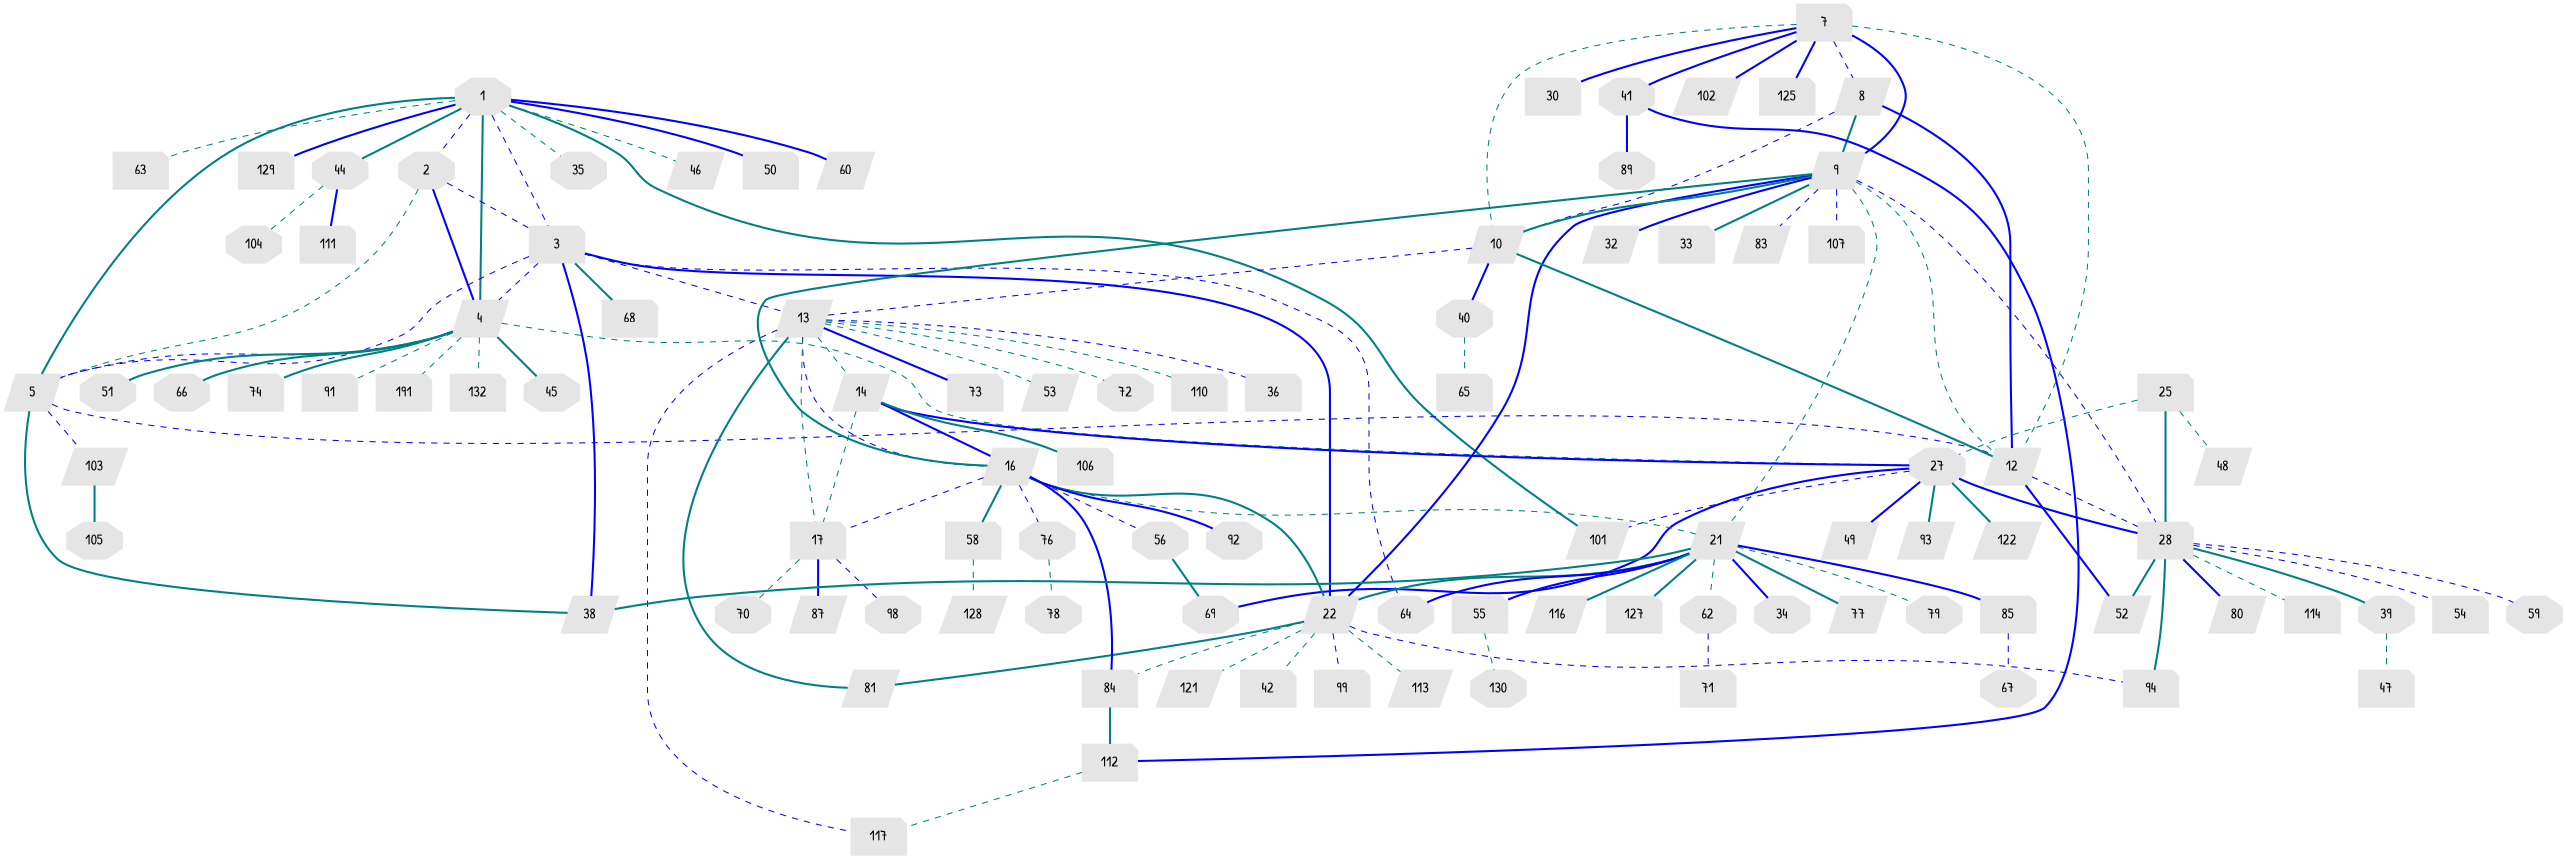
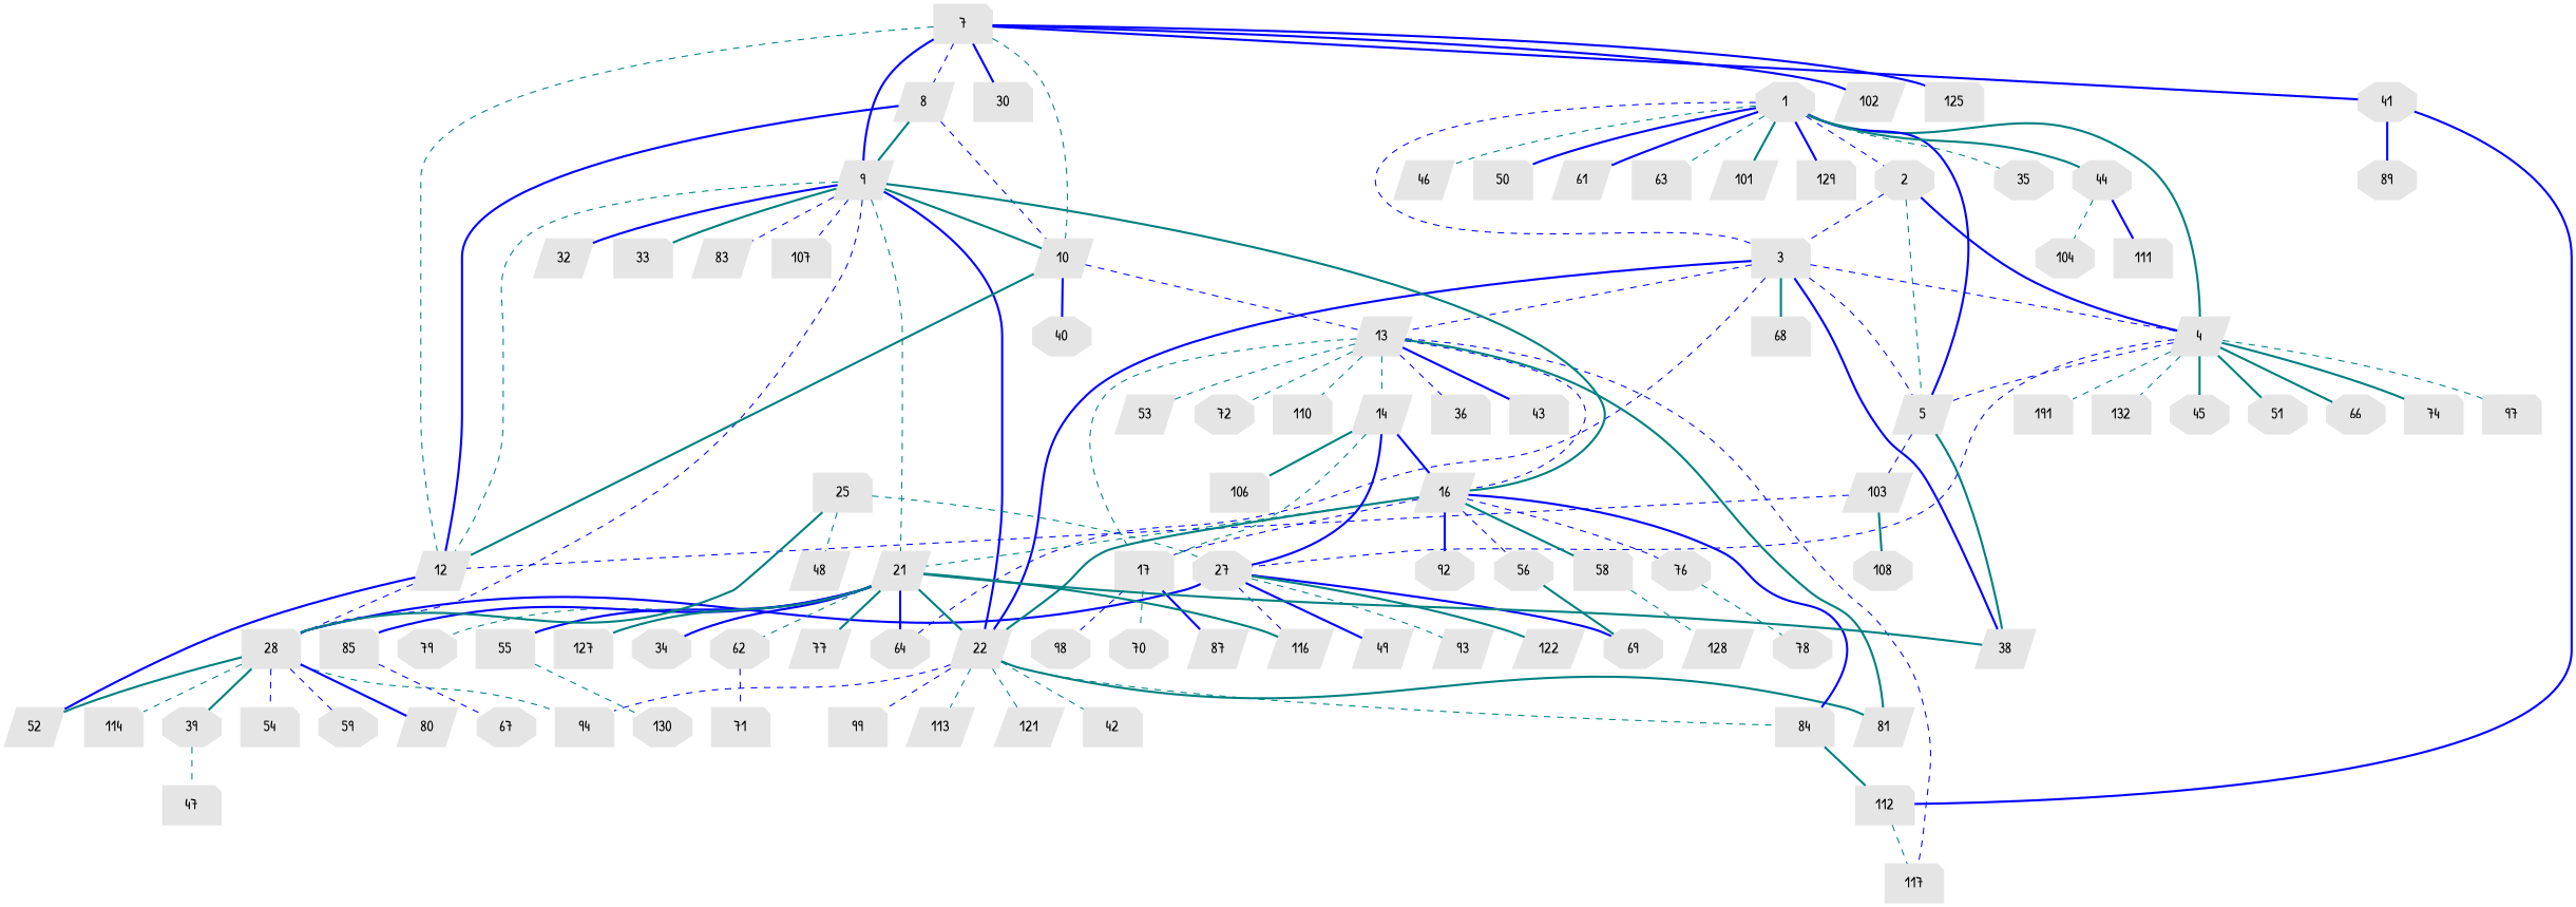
  graph {
    fontname="Patrick Hand"
    node [color=gray90 fontname="Patrick Hand" shape=note style=filled]
    edge [color=teal fontname="Patrick Hand" style=dashed]
    1 [shape=octagon super="+6"]
    2 [shape=octagon super="+86"]
    3 [super="+88"]
    4 [shape=parallelogram super="+57"]
    5 [shape=parallelogram super="+126"]
    35 [shape=octagon]
    44 [shape=octagon super="+119"]
    46 [shape=parallelogram]
    50
-   61 [shape=parallelogram label=60]
+   61 [shape=parallelogram]
    63
    101 [shape=parallelogram]
    129
    13 [shape=parallelogram super="+15"]
    22 [shape=parallelogram super="+23"]
    38 [shape=parallelogram]
    64 [shape=octagon super="+91"]
    68
    27 [shape=octagon super="+30"]
    45 [shape=octagon]
    51 [shape=octagon]
    66 [shape=octagon]
    74
-   97 [label=91]
+   97
    n25 [label=191]
    132
    12 [shape=parallelogram super="+75"]
    103 [shape=parallelogram super="+118"]
    104 [shape=octagon super="+123"]
    111
    16 [shape=parallelogram super="+19"]
    14 [shape=parallelogram super="+109"]
    17 [super="+18"]
    36
-   43 [label=73]
+   43
    53 [shape=parallelogram]
    72 [shape=octagon]
    81 [shape=parallelogram]
    110
    117
    84
    42 [super="+115"]
    94
    99
    113 [shape=parallelogram]
    121 [shape=parallelogram]
    28 [super="+29"]
    49 [shape=parallelogram]
    69 [shape=octagon super="+120"]
    93 [shape=parallelogram]
    122 [shape=parallelogram]
    52 [shape=parallelogram]
-   108 [shape=octagon label=105]
+   108 [shape=octagon]
    7 [super="+11"]
    8 [shape=parallelogram super="+95"]
    9 [shape=parallelogram super="+20"]
    10 [shape=parallelogram super="+31"]
    n58 [label=30]
    41 [shape=octagon]
    102 [shape=parallelogram]
    125
    21 [shape=parallelogram super="+24"]
    32 [shape=parallelogram super="+73"]
    33
    83 [shape=parallelogram]
    107
    40 [shape=octagon super="+100"]
    89 [shape=octagon]
    112
    56 [shape=octagon]
    58
    76 [shape=octagon]
    92 [shape=octagon]
    34 [shape=octagon]
    55 [super="+82"]
    62 [shape=octagon super="+105"]
    77 [shape=parallelogram]
    79 [shape=octagon]
    85
    116 [shape=parallelogram]
    127
    39 [shape=octagon]
    54 [super="+124"]
    59 [shape=octagon]
    80 [shape=parallelogram]
    114
-   65
    106
    70 [shape=octagon]
    87 [shape=parallelogram]
    98 [shape=octagon]
    128 [shape=parallelogram]
    78 [shape=octagon]
    130 [shape=octagon]
    71
    67 [shape=octagon]
    25 [super="+26"]
    48 [shape=parallelogram super="+96"]
    47
    1 -- 2 [color=blue weight=2]
    1 -- 3 [color=blue weight=2]
    1 -- 4 [style=bold weight=2]
-   1 -- 5 [style=bold weight=2]
+   1 -- 5 [color=blue style=bold weight=2]
    1 -- 35
    1 -- 44 [style=bold]
    1 -- 46
    1 -- 50 [color=blue style=bold]
    1 -- 61 [color=blue style=bold]
    1 -- 63
    1 -- 101 [style=bold]
    1 -- 129 [color=blue style=bold]
    2 -- 3 [color=blue]
    2 -- 4 [color=blue style=bold]
    2 -- 5
    3 -- 4 [color=blue]
    3 -- 5 [color=blue]
    3 -- 13 [color=blue]
    3 -- 22 [color=blue style=bold]
    3 -- 38 [color=blue style=bold]
    3 -- 64 [color=blue]
    3 -- 68 [style=bold]
    4 -- 5 [color=blue]
-   4 -- 27
+   4 -- 27 [color=blue]
    4 -- 45 [style=bold]
    4 -- 51 [style=bold]
    4 -- 66 [style=bold]
    4 -- 74 [style=bold]
    4 -- 97
    4 -- n25
    4 -- 132
    5 -- 38 [style=bold]
-   5 -- 12 [color=blue]
+   103 -- 12 [color=blue]
    5 -- 103 [color=blue]
    44 -- 104
    44 -- 111 [color=blue style=bold]
    13 -- 16 [color=blue weight=2]
    13 -- 14 [weight=2]
    13 -- 17 [weight=4]
    13 -- 36 [color=blue]
    13 -- 43 [color=blue style=bold]
    13 -- 53
    13 -- 72
    13 -- 81 [style=bold]
    13 -- 110
    13 -- 117 [color=blue]
    22 -- 81 [style=bold]
    22 -- 84
    22 -- 42
    22 -- 94 [color=blue]
    22 -- 99 [color=blue]
    22 -- 113
    22 -- 121
-   27 -- 101 [color=blue]
+   27 -- 116 [color=blue]
    27 -- 28 [color=blue style=bold weight=4]
    27 -- 49 [color=blue style=bold]
    27 -- 69 [color=blue style=bold]
-   27 -- 93 [style=bold]
+   27 -- 93
    27 -- 122 [style=bold]
    12 -- 28 [color=blue]
    12 -- 52 [color=blue style=bold]
    103 -- 108 [style=bold]
    16 -- 22 [style=bold weight=2]
    16 -- 17 [color=blue weight=2]
    16 -- 84 [color=blue style=bold]
    16 -- 21 [weight=2]
    16 -- 56 [color=blue]
    16 -- 58 [style=bold]
    16 -- 76 [color=blue]
    16 -- 92 [color=blue style=bold]
    14 -- 27 [color=blue style=bold]
    14 -- 16 [color=blue style=bold]
    14 -- 17 [weight=2]
    14 -- 106 [style=bold]
    17 -- 70
    17 -- 87 [color=blue style=bold]
    17 -- 98 [color=blue]
    84 -- 112 [style=bold]
-   28 -- 94 [style=bold]
+   28 -- 94
    28 -- 52 [style=bold]
    28 -- 39 [style=bold]
    28 -- 54 [color=blue]
    28 -- 59 [color=blue]
    28 -- 80 [color=blue style=bold]
    28 -- 114
    7 -- 12 [weight=2]
    7 -- 8 [color=blue weight=2]
    7 -- 9 [color=blue style=bold weight=2]
    7 -- 10 [weight=2]
    7 -- n58 [color=blue style=bold]
    7 -- 41 [color=blue style=bold]
    7 -- 102 [color=blue style=bold]
    7 -- 125 [color=blue style=bold]
    8 -- 12 [color=blue style=bold]
    8 -- 9 [style=bold]
    8 -- 10 [color=blue]
    9 -- 22 [color=blue style=bold weight=2]
    9 -- 12
    9 -- 16 [style=bold]
    9 -- 28 [color=blue]
    9 -- 10 [style=bold]
    9 -- 21 [weight=2]
    9 -- 32 [color=blue style=bold]
    9 -- 33 [style=bold]
    9 -- 83 [color=blue]
    9 -- 107 [color=blue]
    10 -- 13 [color=blue]
    10 -- 12 [style=bold]
    10 -- 40 [color=blue style=bold]
    41 -- 89 [color=blue style=bold]
    41 -- 112 [color=blue style=bold]
    21 -- 22 [style=bold weight=4]
    21 -- 38 [style=bold]
    21 -- 64 [color=blue style=bold]
    21 -- 34 [color=blue style=bold]
    21 -- 55 [color=blue style=bold]
    21 -- 62
    21 -- 77 [style=bold]
    21 -- 79
    21 -- 85 [color=blue style=bold]
    21 -- 116 [style=bold]
    21 -- 127 [style=bold]
-   40 -- 65
    112 -- 117
    56 -- 69 [style=bold]
    58 -- 128
    76 -- 78
    55 -- 130
    62 -- 71 [color=blue]
    85 -- 67 [color=blue]
    39 -- 47
    25 -- 27 [weight=4]
    25 -- 28 [style=bold weight=4]
    25 -- 48
  }
